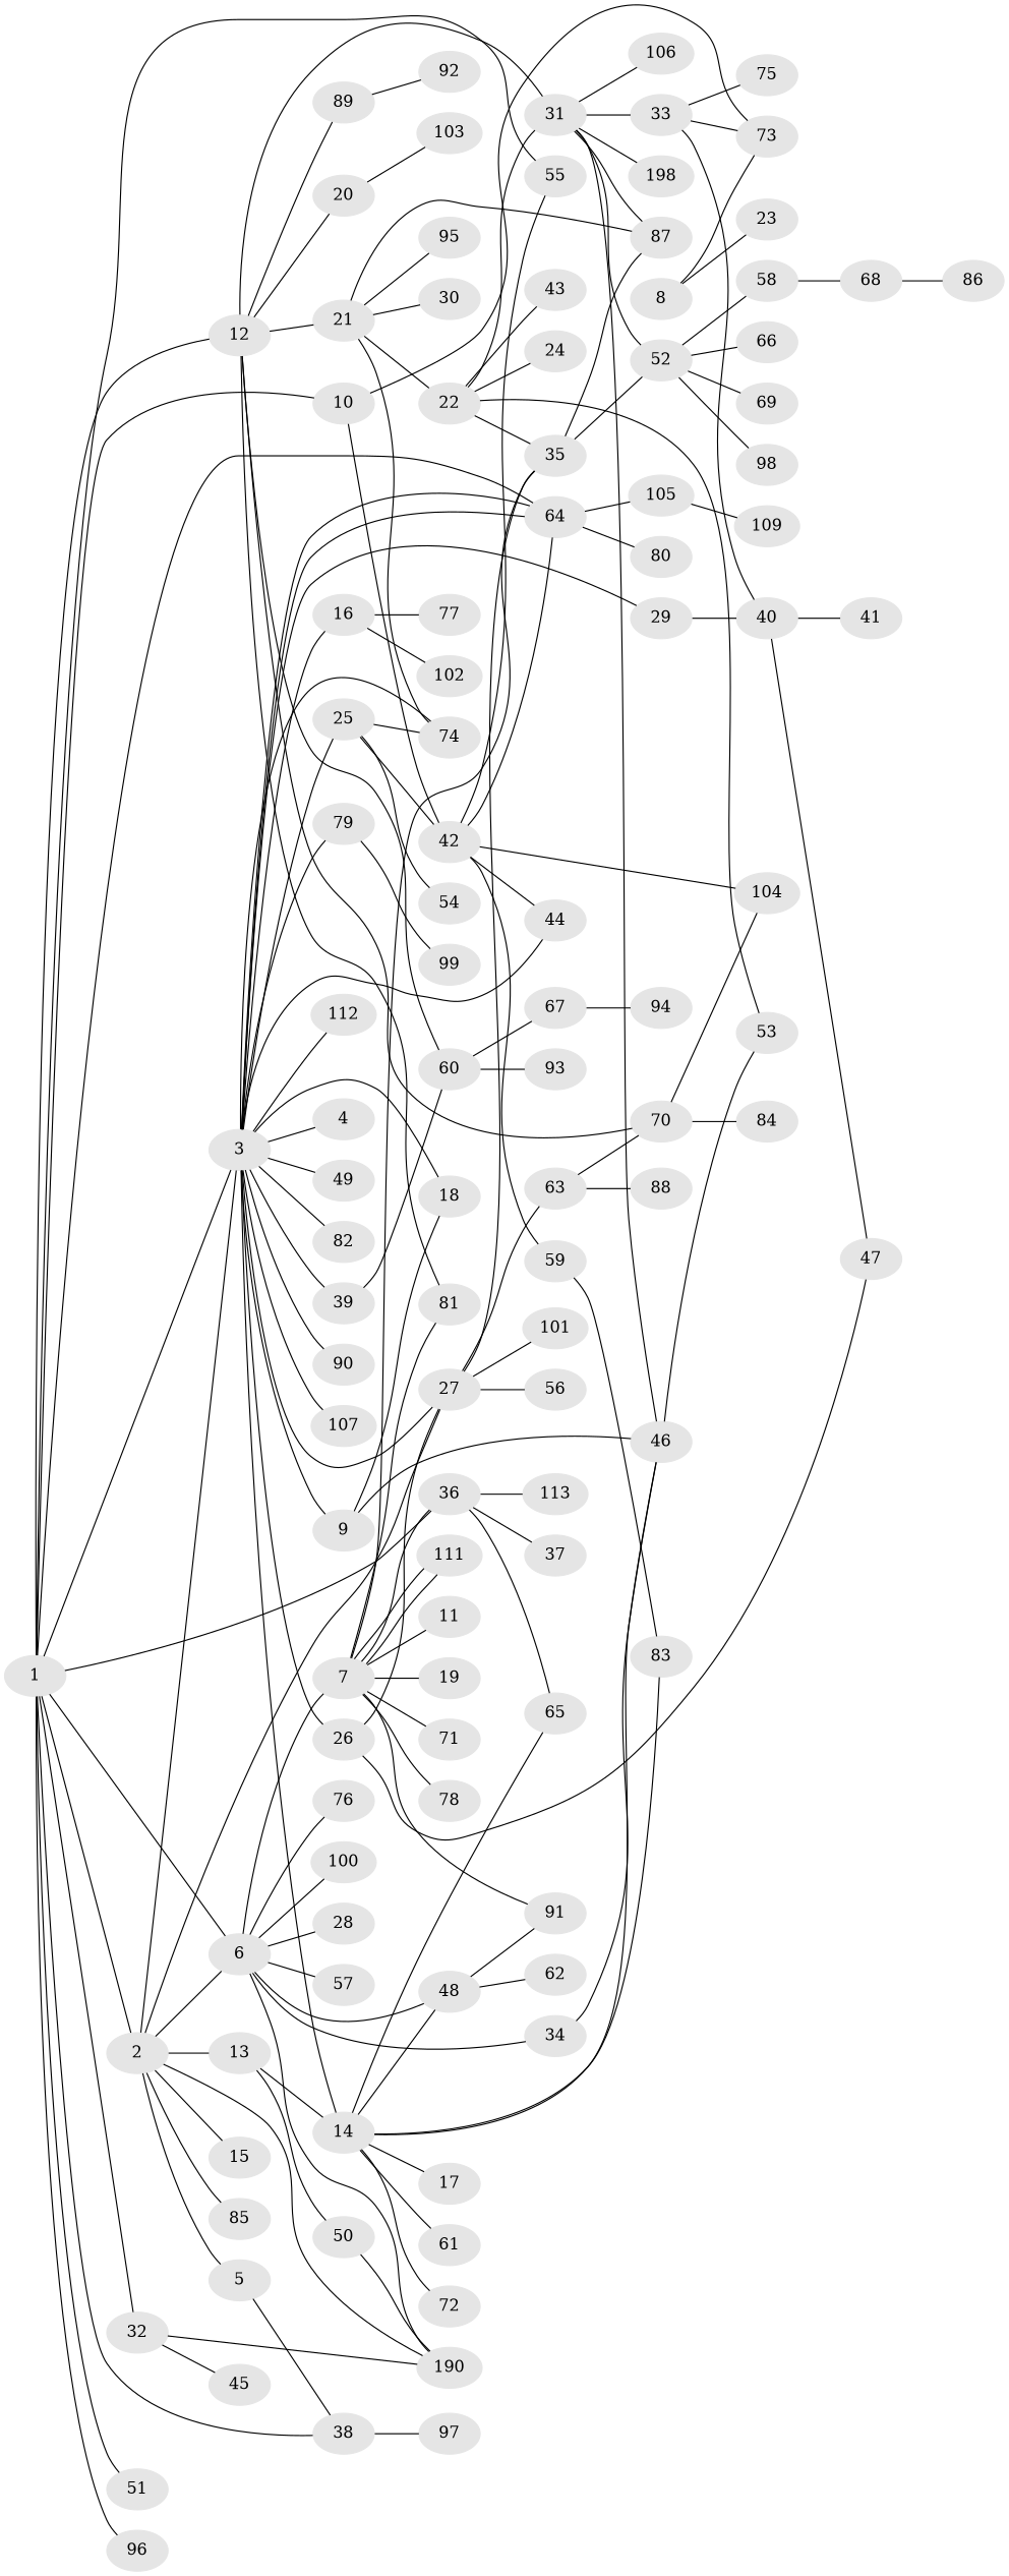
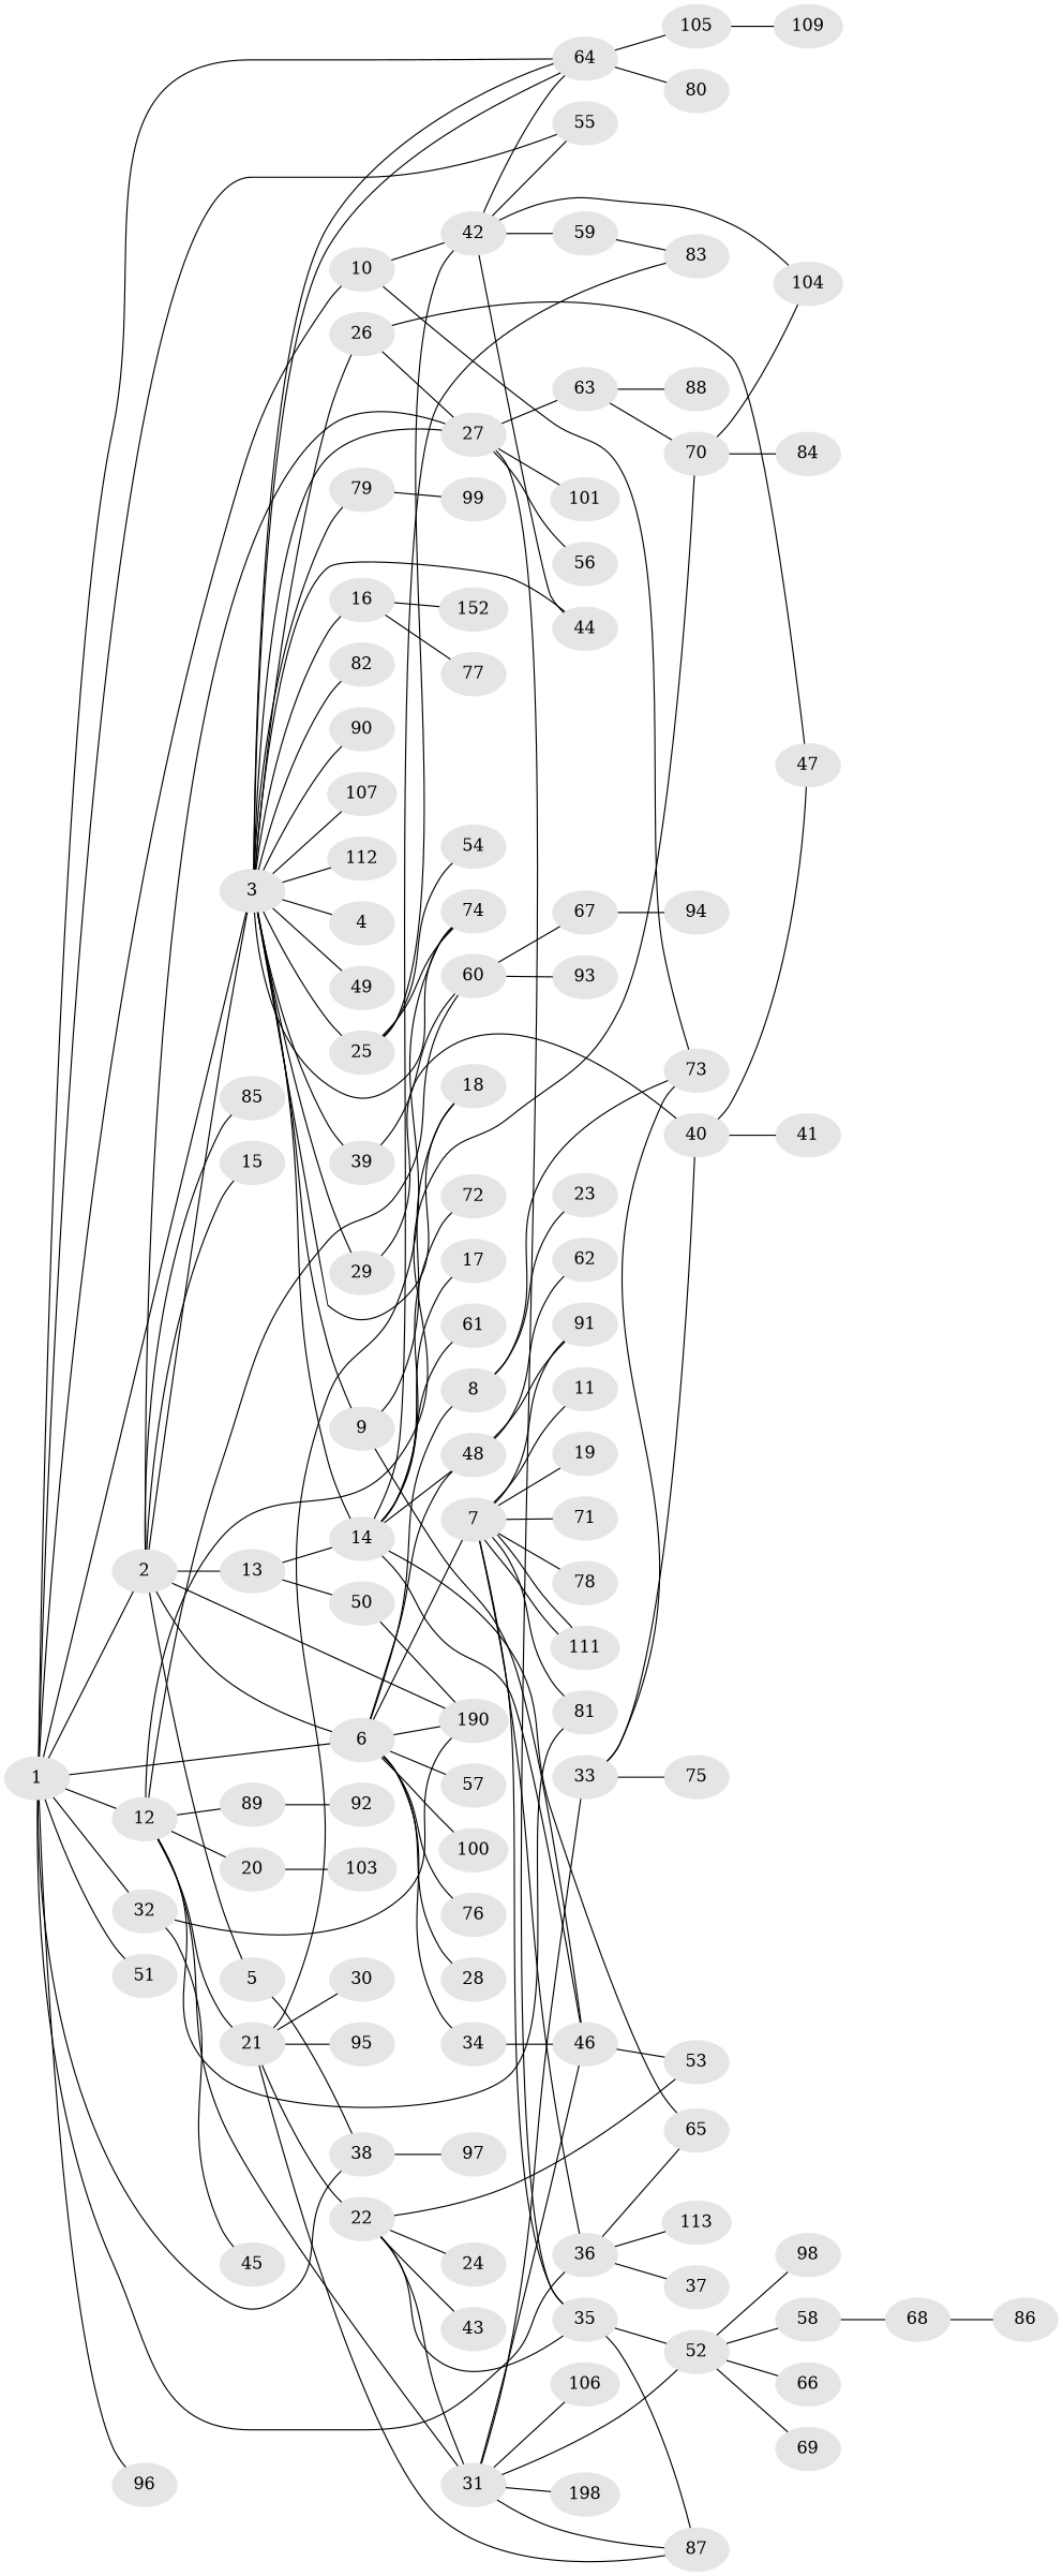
  graph {
    rankdir=LR
    node [color=gray90 style=filled]
    1
    2
    3
    6
    10
    12
    32
    36
    38
    51
    55
    64
    96
    5
    13
    15
    27
    85
    n19 [label=190]
    4
    9
    14
    16
    18
    25
    26
    29
    39
    44
    49
    74
    79
    82
    90
    107
    112
    7
    8
    28
    34
    48
    57
    76
    100
    73
    42
    20
    21
    31
    60
    70
    81
    89
    45
    65
    37
    113
    97
    80
    105
    50
    35
    56
    63
    101
    46
    17
    61
    72
    83
    77
-   102
+   102 [label=152]
    54
    47
    40
    99
    11
    19
    71
    78
    91
    111
    23
    62
    87
    52
    53
    59
    104
    103
    22
    30
    95
    33
    106
    n96 [label=198]
    67
    93
    84
    92
    24
    43
    88
    41
    75
    58
    66
    69
    98
    68
    86
    94
    109
    1 -- 2
    1 -- 3
    1 -- 6
    1 -- 10
    1 -- 12
    1 -- 32
    1 -- 36
    1 -- 38
    1 -- 51
    1 -- 55
    1 -- 64
    1 -- 96
    2 -- 3
    2 -- 6
    2 -- 5
    2 -- 13
    2 -- 15
    2 -- 27
    2 -- 85
    2 -- n19
    3 -- 64
    3 -- 64
    3 -- 27
    3 -- 4
    3 -- 9
    3 -- 14
    3 -- 16
    3 -- 18
    3 -- 25
    3 -- 26
    3 -- 29
    3 -- 39
    3 -- 44
    3 -- 49
    3 -- 74
    3 -- 79
    3 -- 82
    3 -- 90
    3 -- 107
    3 -- 112
    6 -- n19
    6 -- 7
+   6 -- 8
    6 -- 28
    6 -- 34
    6 -- 48
    6 -- 57
    6 -- 76
    6 -- 100
    10 -- 73
    10 -- 42
    12 -- 20
    12 -- 21
    12 -- 31
    12 -- 60
    12 -- 70
    12 -- 81
    12 -- 89
    32 -- n19
    32 -- 45
    36 -- 65
    36 -- 37
    36 -- 113
    38 -- 97
    64 -- 80
    64 -- 105
    5 -- 38
    13 -- 14
    13 -- 50
    27 -- 35
    27 -- 56
    27 -- 63
    27 -- 101
    9 -- 18
    9 -- 46
    14 -- 48
    14 -- 65
    14 -- 46
    14 -- 17
    14 -- 61
    14 -- 72
    14 -- 83
    16 -- 77
    16 -- 102
    25 -- 74
    25 -- 42
    25 -- 54
    26 -- 27
    26 -- 47
    29 -- 40
    39 -- 60
    79 -- 99
    7 -- 36
    7 -- 81
    7 -- 35
    7 -- 11
    7 -- 19
    7 -- 71
    7 -- 78
    7 -- 91
    7 -- 111
    7 -- 111
    8 -- 73
    8 -- 23
    34 -- 46
    48 -- 91
    48 -- 62
    42 -- 55
    42 -- 64
    42 -- 44
    42 -- 59
    42 -- 104
    20 -- 103
    21 -- 74
    21 -- 87
    21 -- 22
    21 -- 30
    21 -- 95
    31 -- 46
    31 -- 87
    31 -- 52
    31 -- 33
    31 -- 106
    31 -- n96
    60 -- 67
    60 -- 93
    70 -- 104
    70 -- 84
    89 -- 92
    105 -- 109
    50 -- n19
    35 -- 87
    35 -- 52
    63 -- 70
    63 -- 88
    46 -- 53
    40 -- 47
    40 -- 41
    52 -- 58
    52 -- 66
    52 -- 69
    52 -- 98
    59 -- 83
    22 -- 31
    22 -- 35
    22 -- 53
    22 -- 24
    22 -- 43
    33 -- 73
    33 -- 40
    33 -- 75
    67 -- 94
    58 -- 68
    68 -- 86
  }
